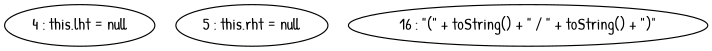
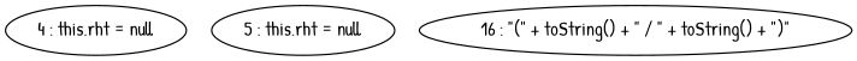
  digraph {
    fontname="Patrick Hand"
    node [fontname="Patrick Hand"]
-   "4 : this.lht = null"
+   "4 : this.lht = null" [label="4 : this.rht = null"]
    "5 : this.rht = null"
    "16 : \"(\" + toString() + \" / \" + toString() + \")\""
  }
